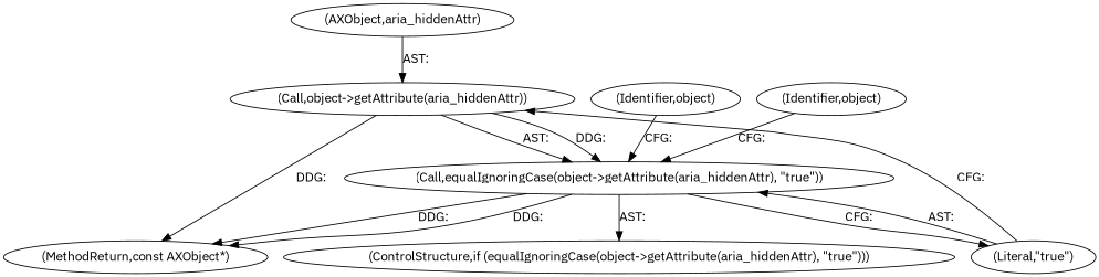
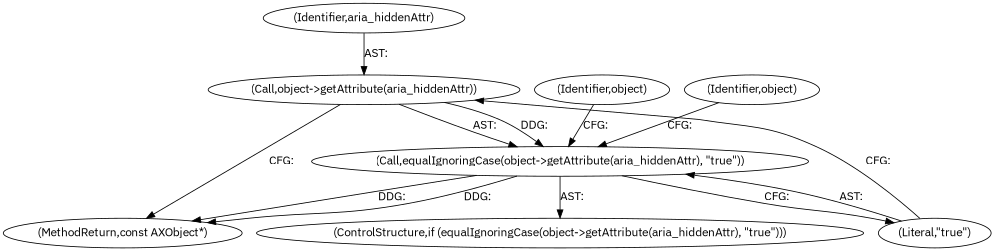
  digraph {
    fontname="IBM Plex Sans"
    node [fontname="IBM Plex Sans"]
    edge [fontname="IBM Plex Sans"]
    n1 [label="(Call,object->getAttribute(aria_hiddenAttr))"]
    n2 [label="(Call,equalIgnoringCase(object->getAttribute(aria_hiddenAttr), \"true\"))"]
    n3 [label="(MethodReturn,const AXObject*)"]
    n4 [label="(ControlStructure,if (equalIgnoringCase(object->getAttribute(aria_hiddenAttr), \"true\")))"]
    n5 [label="(Literal,\"true\")"]
-   n6 [label="(AXObject,aria_hiddenAttr)"]
+   n6 [label="(Identifier,aria_hiddenAttr)"]
    n7 [label="(Identifier,object)"]
    n8 [label="(Identifier,object)"]
    n1 -> n2 [label="AST: "]
    n1 -> n2 [label="DDG: "]
-   n1 -> n3 [label="DDG: "]
+   n1 -> n3 [label="CFG: "]
    n2 -> n3 [label="DDG: "]
    n2 -> n3 [label="DDG: "]
    n2 -> n4 [label="AST: "]
    n2 -> n5 [label="CFG: "]
    n5 -> n1 [label="CFG: "]
    n5 -> n2 [label="AST: "]
    n6 -> n1 [label="AST: "]
    n7 -> n2 [label="CFG: "]
    n8 -> n2 [label="CFG: "]
  }
